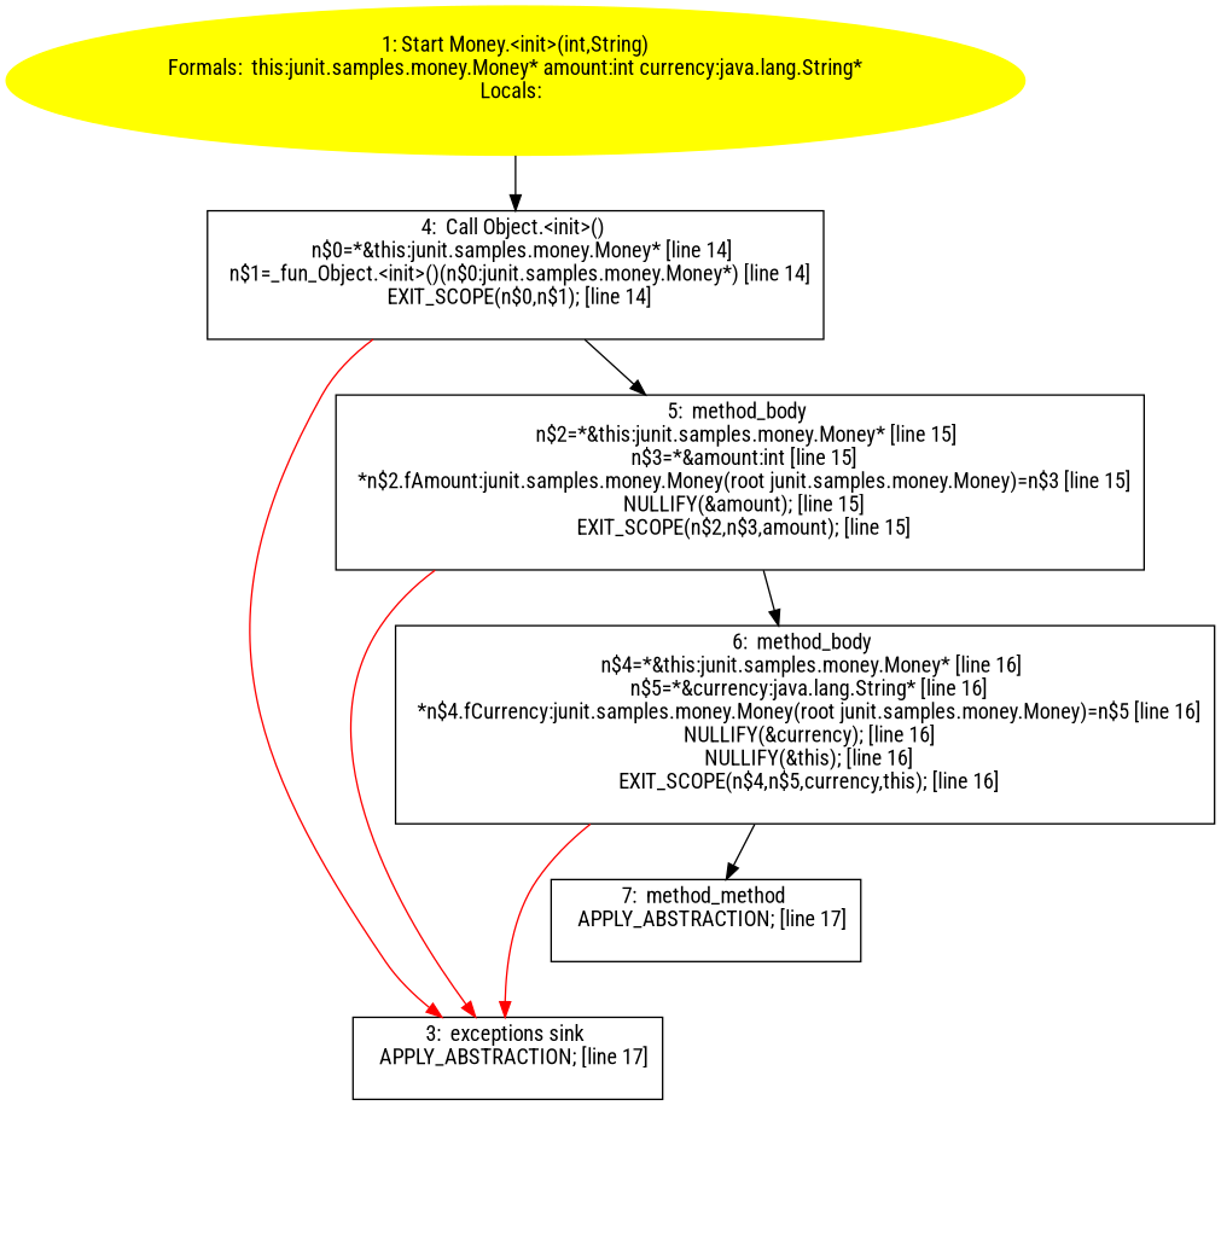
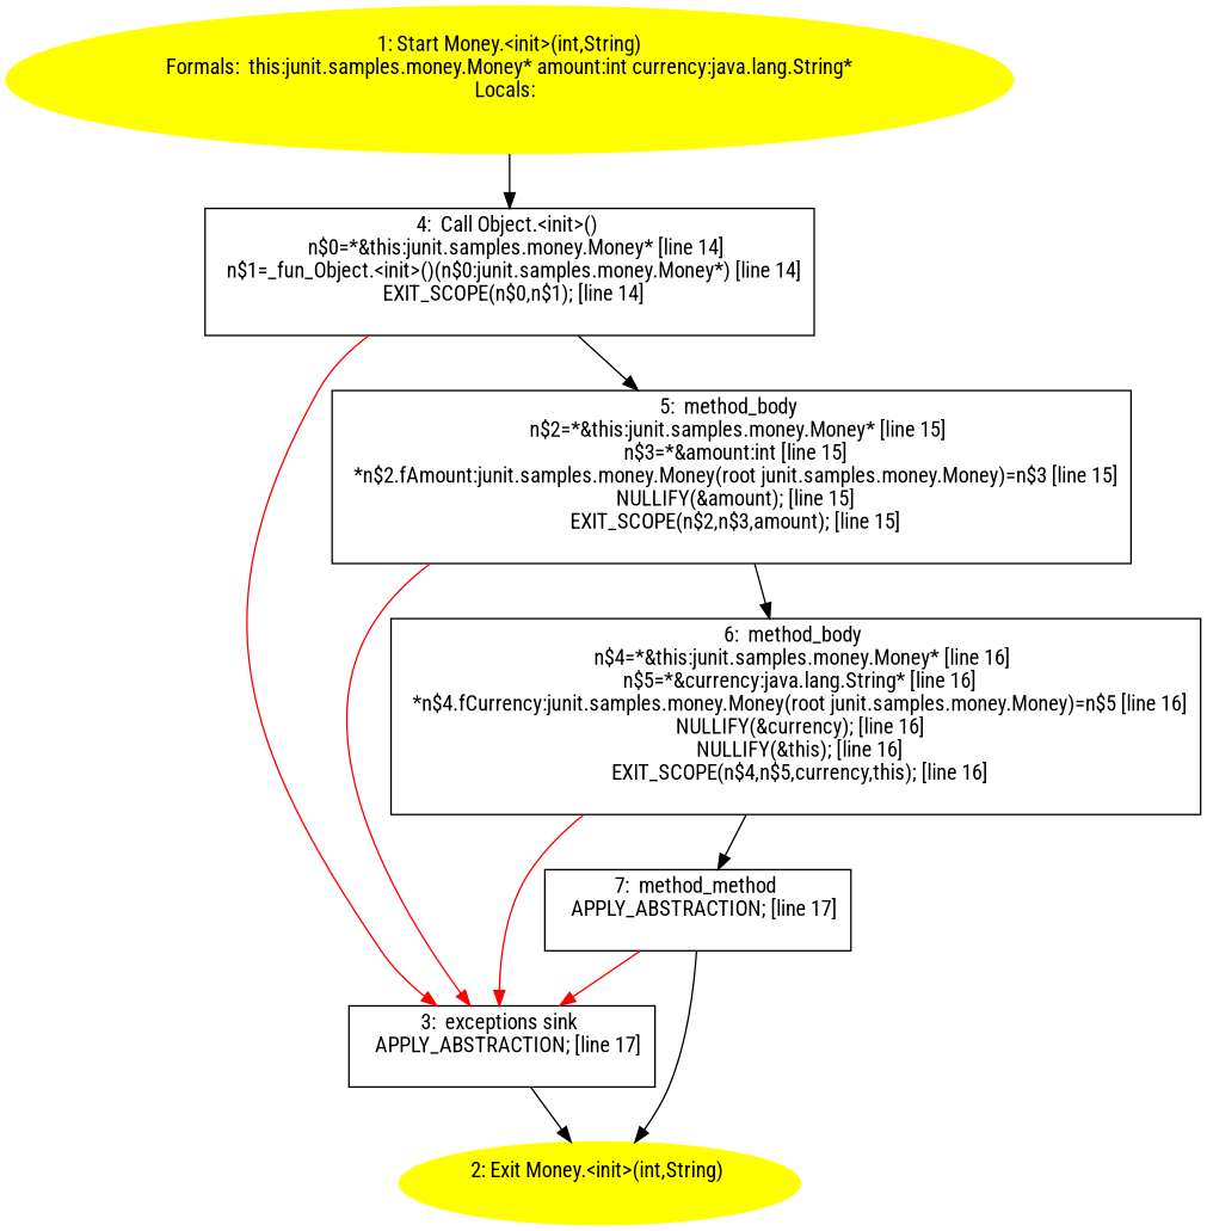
  digraph {
    fontname="Roboto Condensed"
    node [fontname="Roboto Condensed" shape=box]
    edge [fontname="Roboto Condensed"]
    n1 [color=yellow label="1: Start Money.<init>(int,String)\nFormals:  this:junit.samples.money.Money* amount:int currency:java.lang.String*\nLocals:  \n  " style=filled shape=""]
    n2 [label="4:  Call Object.<init>() \n   n$0=*&this:junit.samples.money.Money* [line 14]\n  n$1=_fun_Object.<init>()(n$0:junit.samples.money.Money*) [line 14]\n  EXIT_SCOPE(n$0,n$1); [line 14]\n "]
    n3 [label="3:  exceptions sink \n   APPLY_ABSTRACTION; [line 17]\n "]
    n4 [label="5:  method_body \n   n$2=*&this:junit.samples.money.Money* [line 15]\n  n$3=*&amount:int [line 15]\n  *n$2.fAmount:junit.samples.money.Money(root junit.samples.money.Money)=n$3 [line 15]\n  NULLIFY(&amount); [line 15]\n  EXIT_SCOPE(n$2,n$3,amount); [line 15]\n "]
+   n5 [color=yellow label="2: Exit Money.<init>(int,String) \n  " style=filled shape=""]
    n6 [label="6:  method_body \n   n$4=*&this:junit.samples.money.Money* [line 16]\n  n$5=*&currency:java.lang.String* [line 16]\n  *n$4.fCurrency:junit.samples.money.Money(root junit.samples.money.Money)=n$5 [line 16]\n  NULLIFY(&currency); [line 16]\n  NULLIFY(&this); [line 16]\n  EXIT_SCOPE(n$4,n$5,currency,this); [line 16]\n "]
    n7 [label="7:  method_method \n   APPLY_ABSTRACTION; [line 17]\n "]
    n1 -> n2
    n2 -> n3 [color=red]
    n2 -> n4
+   n3 -> n5
    n4 -> n3 [color=red]
    n4 -> n6
    n6 -> n3 [color=red]
    n6 -> n7
+   n7 -> n3 [color=red]
+   n7 -> n5
  }
